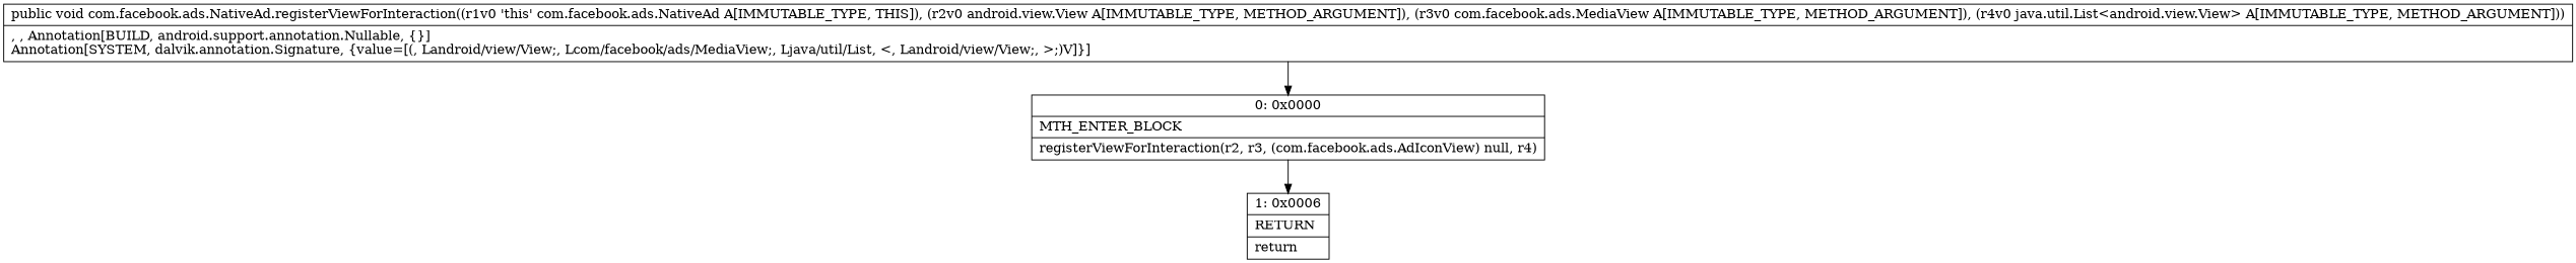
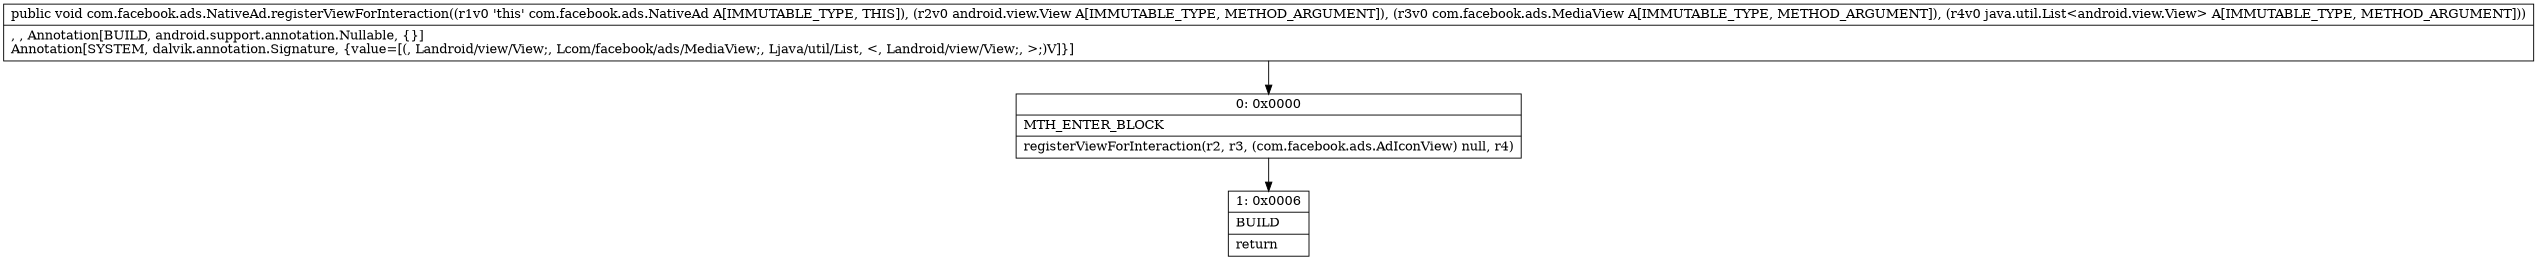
  digraph {
    node [shape=record]
    n1 [label="{0\:\ 0x0000|MTH_ENTER_BLOCK\l|registerViewForInteraction(r2, r3, (com.facebook.ads.AdIconView) null, r4)\l}"]
-   n2 [label="{1\:\ 0x0006|RETURN\l|return\l}"]
+   n2 [label="{1\:\ 0x0006|BUILD\l|return\l}"]
    n3 [label="{public void com.facebook.ads.NativeAd.registerViewForInteraction((r1v0 'this' com.facebook.ads.NativeAd A[IMMUTABLE_TYPE, THIS]), (r2v0 android.view.View A[IMMUTABLE_TYPE, METHOD_ARGUMENT]), (r3v0 com.facebook.ads.MediaView A[IMMUTABLE_TYPE, METHOD_ARGUMENT]), (r4v0 java.util.List\<android.view.View\> A[IMMUTABLE_TYPE, METHOD_ARGUMENT]))  | , , Annotation[BUILD, android.support.annotation.Nullable, \{\}]\lAnnotation[SYSTEM, dalvik.annotation.Signature, \{value=[(, Landroid\/view\/View;, Lcom\/facebook\/ads\/MediaView;, Ljava\/util\/List, \<, Landroid\/view\/View;, \>;)V]\}]\l}"]
    n1 -> n2
    n3 -> n1
  }
